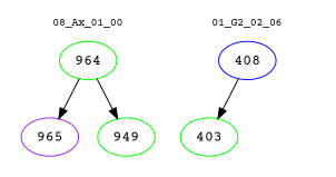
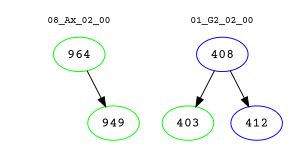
  digraph {
    fontname="Courier Prime"
    node [color=green fontname="Courier Prime"]
    edge [color=black fontname="Courier Prime"]
    n1 [label=964]
-   n2 [color=purple label=965]
    n3 [label=949]
    n4 [color=blue label=408]
    n5 [label=403]
+   n6 [color=blue label=412]
    subgraph cluster_1 {
      color=white
      fontsize=10
-     label="08_Ax_01_00"
+     label="08_Ax_02_00"
      n1
-     n2
      n3
    }
    subgraph cluster_2 {
      color=white
      fontsize=10
-     label="01_G2_02_06"
+     label="01_G2_02_00"
      n4
      n5
+     n6
    }
-   n1 -> n2
    n1 -> n3
    n4 -> n5
+   n4 -> n6
  }
